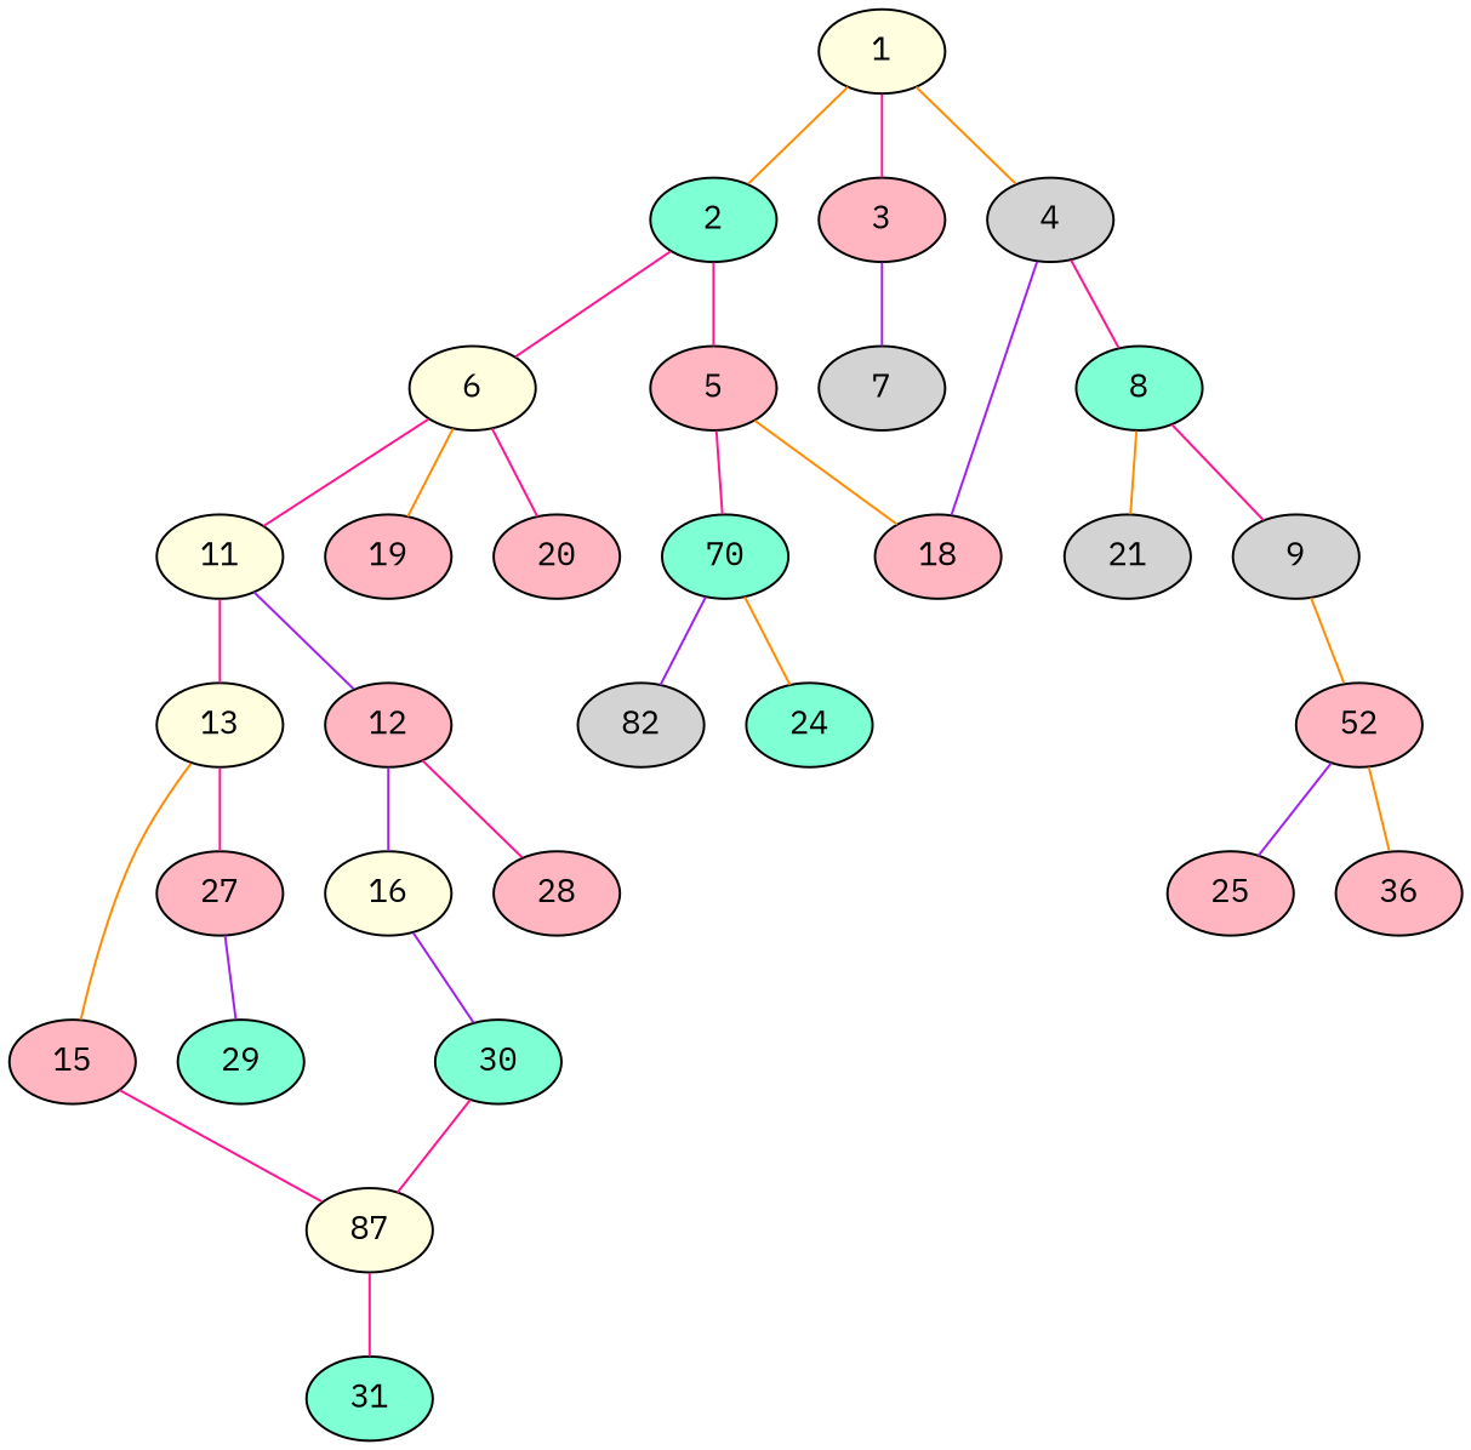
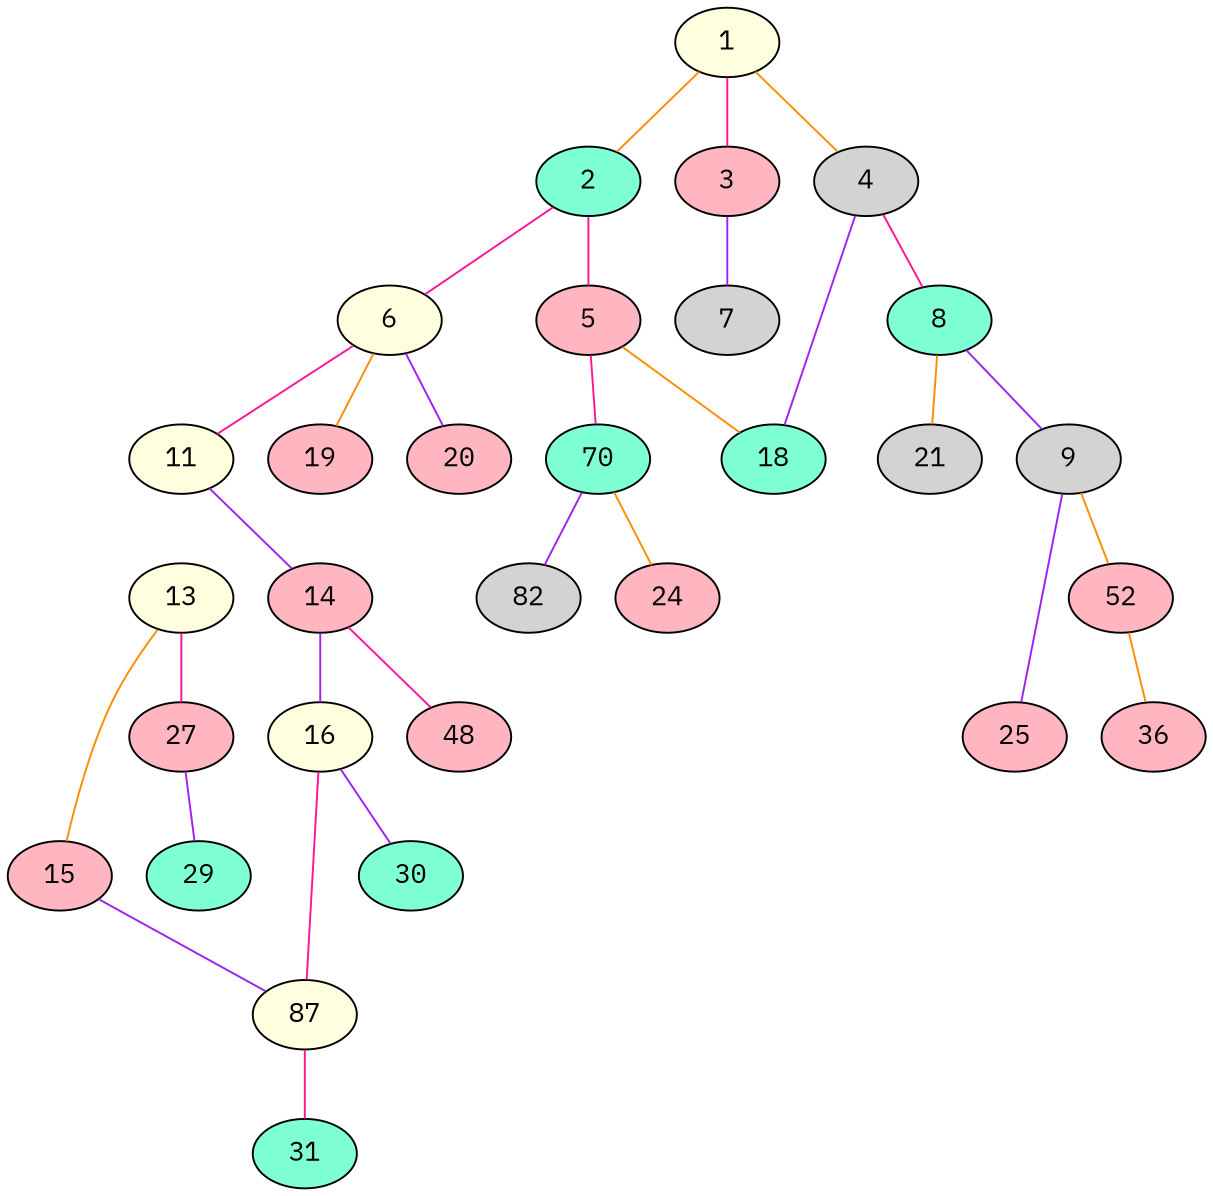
  graph {
    fontname="IBM Plex Mono"
    node [chem=C fillcolor=lightpink fontname="IBM Plex Mono" style=filled]
    edge [color=deeppink fontname="IBM Plex Mono" valence=1]
    1 [fillcolor=lightyellow]
    2 [fillcolor=aquamarine]
    3 [chem=N]
    4 [fillcolor=lightgrey]
    5
    6 [chem=N fillcolor=lightyellow]
    7 [chem=N fillcolor=lightgrey]
    8 [fillcolor=aquamarine]
-   18 [chem=H]
+   18 [chem=H fillcolor=aquamarine]
    n10 [fillcolor=aquamarine label=70]
    19 [chem=H]
    20 [chem=H]
    11 [fillcolor=lightyellow]
    9 [fillcolor=lightgrey]
    21 [chem=H fillcolor=lightgrey]
    n16 [chem=N label=52]
    n17 [chem=H fillcolor=lightgrey label=82]
-   24 [chem=H fillcolor=aquamarine]
+   24 [chem=H]
    13 [fillcolor=lightyellow]
-   14 [label=12]
+   14
    25 [chem=H]
    n22 [chem=H label=36]
    15
    27 [chem=H]
    16 [fillcolor=lightyellow]
-   28 [chem=H]
+   28 [chem=H label=48]
    n27 [fillcolor=lightyellow label=87]
    29 [chem=H fillcolor=aquamarine]
    30 [chem=H fillcolor=aquamarine]
    31 [chem=H fillcolor=aquamarine]
    1 -- 2 [color=darkorange]
    1 -- 3
    1 -- 4 [color=darkorange valence=2]
    2 -- 5 [valence=2]
    2 -- 6
    3 -- 7 [color=purple valence=2]
    4 -- 8
    4 -- 18 [color=purple]
    5 -- 18 [color=darkorange]
    5 -- n10
    6 -- 19 [color=darkorange]
-   6 -- 20
+   6 -- 20 [color=purple]
    6 -- 11
-   8 -- 9 [valence=2]
+   8 -- 9 [color=purple valence=2]
    8 -- 21 [color=darkorange]
    n10 -- n17 [color=purple]
    n10 -- 24 [color=darkorange]
-   11 -- 13
    11 -- 14 [color=purple valence=2]
    9 -- n16 [color=darkorange]
-   n16 -- 25 [color=purple]
+   9 -- 25 [color=purple]
    n16 -- n22 [color=darkorange]
    13 -- 15 [color=darkorange valence=2]
    13 -- 27
    14 -- 16 [color=purple]
    14 -- 28
-   15 -- n27
+   15 -- n27 [color=purple]
    27 -- 29 [color=purple]
-   30 -- n27 [valence=2]
+   16 -- n27 [valence=2]
    16 -- 30 [color=purple]
    n27 -- 31
  }
